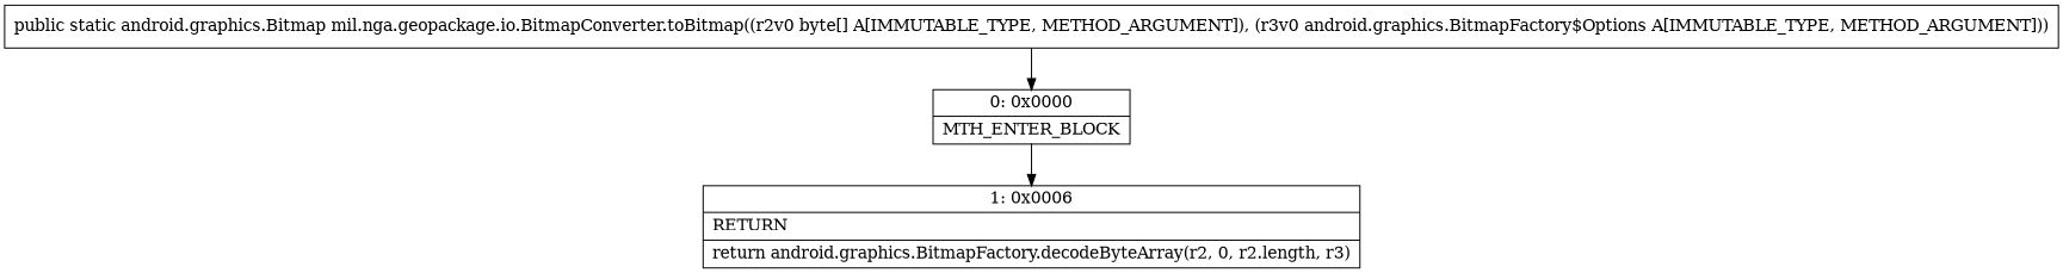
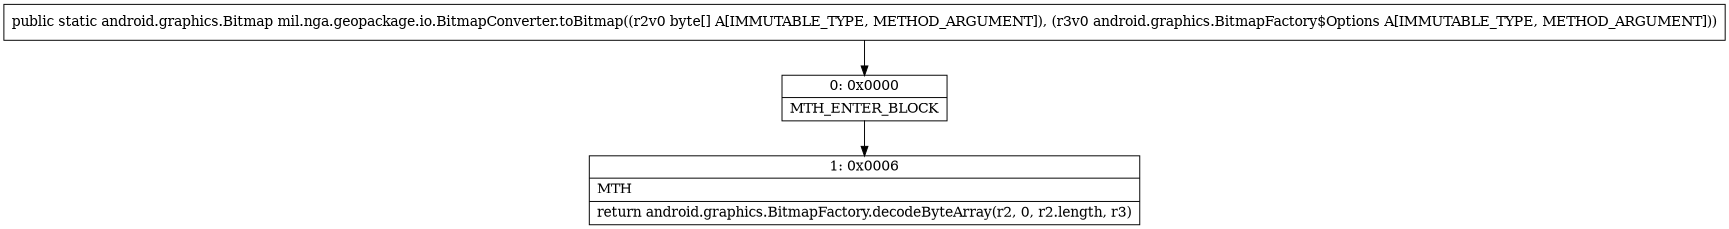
  digraph {
    fontname="DejaVu Serif"
    node [shape=record fontname="DejaVu Serif"]
    edge [fontname="DejaVu Serif"]
    n1 [label="{0\:\ 0x0000|MTH_ENTER_BLOCK\l}"]
-   n2 [label="{1\:\ 0x0006|RETURN\l|return android.graphics.BitmapFactory.decodeByteArray(r2, 0, r2.length, r3)\l}"]
+   n2 [label="{1\:\ 0x0006|MTH\l|return android.graphics.BitmapFactory.decodeByteArray(r2, 0, r2.length, r3)\l}"]
    n3 [label="{public static android.graphics.Bitmap mil.nga.geopackage.io.BitmapConverter.toBitmap((r2v0 byte[] A[IMMUTABLE_TYPE, METHOD_ARGUMENT]), (r3v0 android.graphics.BitmapFactory$Options A[IMMUTABLE_TYPE, METHOD_ARGUMENT])) }"]
    n1 -> n2
    n3 -> n1
  }
